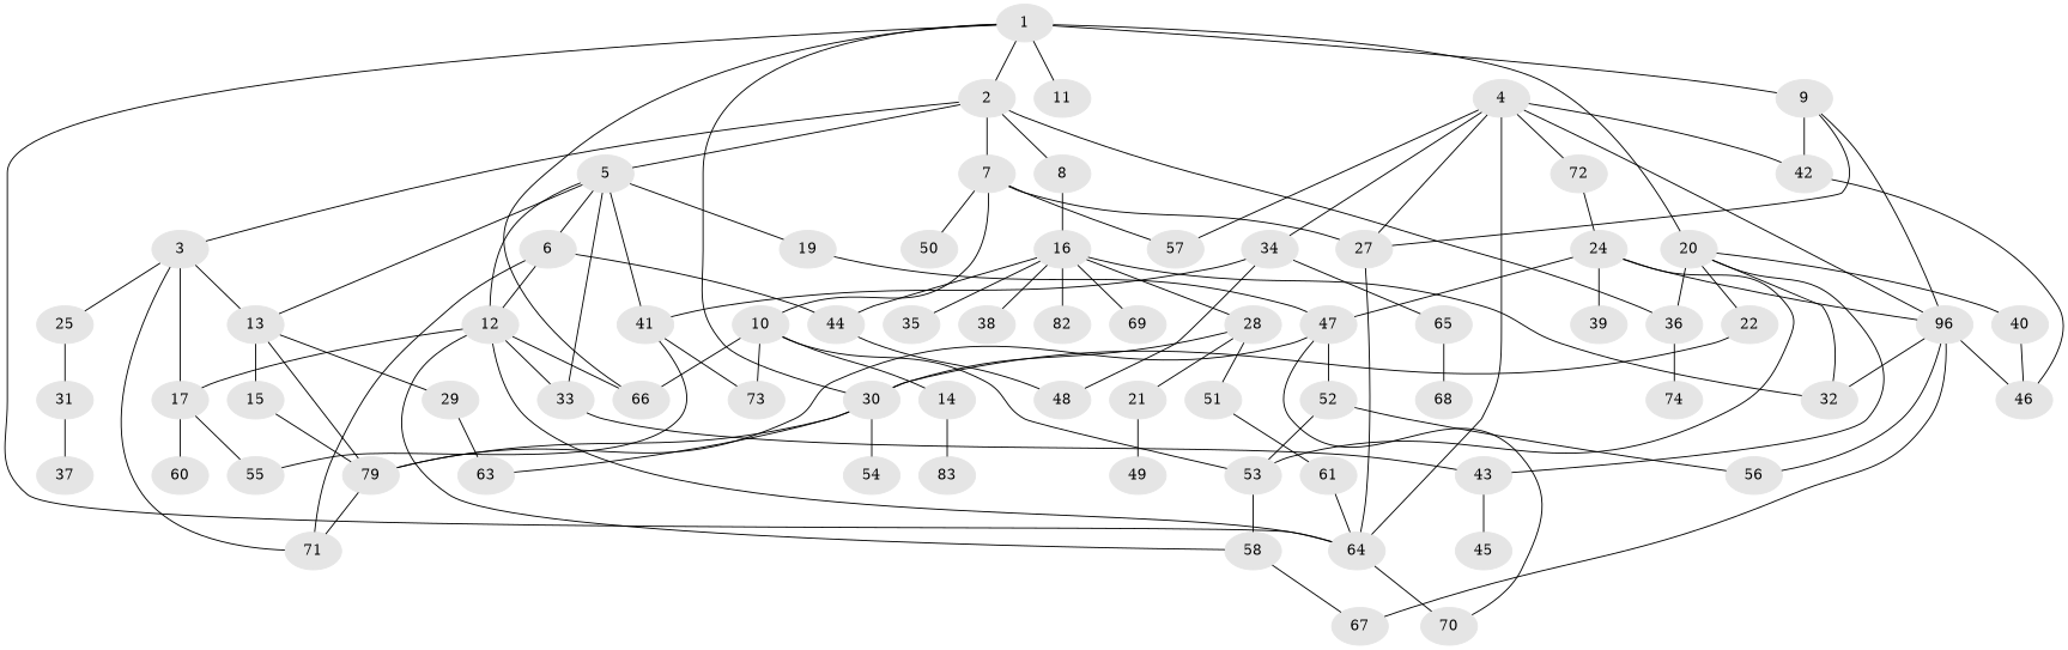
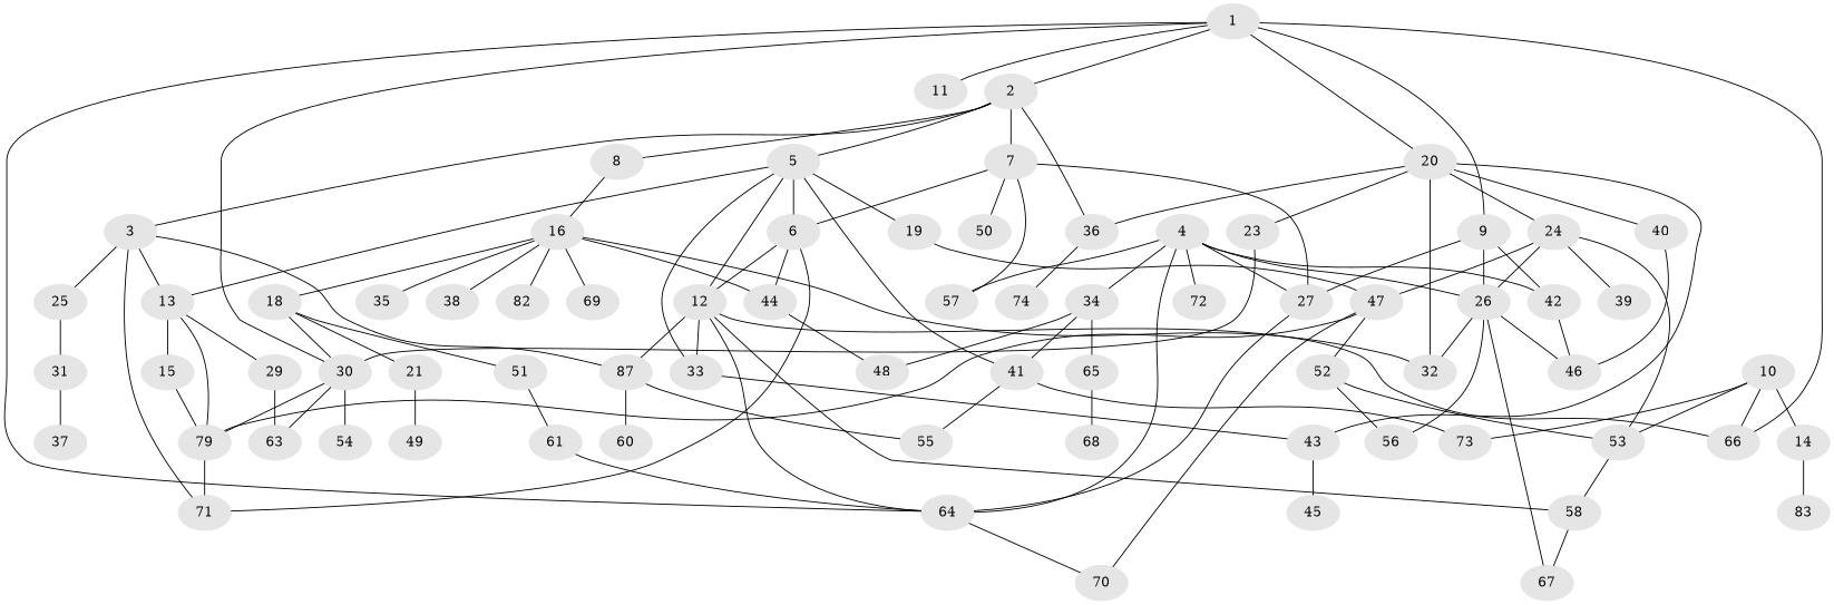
  graph {
    node [color=gray90 style=filled]
    edge [weight=1.0]
    1
    2
    9
    11
    20
    30
    64
    66
    3
    5
    7
    8
    36
-   26 [label=96]
+   26
    27
    42
    32
-   22
+   22 [label=23]
    24
    40
    43
    n22 [label=79]
    63
    54
    70
    13
-   17
+   17 [label=87]
    25
    71
    4
    57
    34
    72
    6
    12
    19
    33
    41
    10
    50
    16
    74
    15
    29
    55
    60
    31
    67
    46
    56
    48
    65
    44
    58
    47
    73
    14
    53
-   18 [label=28]
+   18
    35
    38
    n62 [label=82]
    69
    n64 [label=83]
    21
    51
    49
    61
    37
    52
    39
    45
    68
    1 -- 2
    1 -- 9 [weight=2.0]
    1 -- 11
    1 -- 20
    1 -- 30
    1 -- 64
    1 -- 66
    2 -- 3
    2 -- 5
    2 -- 7
    2 -- 8
    2 -- 36
    9 -- 26
    9 -- 27
    9 -- 42 [weight=3.0]
    20 -- 36
    20 -- 32
    20 -- 22
-   72 -- 24
+   20 -- 24
    20 -- 40
    20 -- 43
    30 -- n22
    30 -- 63
    30 -- 54 [weight=2.0]
    64 -- 70
    3 -- 13
    3 -- 17
    3 -- 25
    3 -- 71
    5 -- 13
    5 -- 6
    5 -- 12
    5 -- 19
    5 -- 33
    5 -- 41
    7 -- 27
    7 -- 57
-   7 -- 10
+   7 -- 6
    7 -- 50
    8 -- 16
    36 -- 74
    26 -- 32
    26 -- 67
    26 -- 46
    26 -- 56
    27 -- 64
    42 -- 46
    22 -- 30
    24 -- 26
    24 -- 47
    24 -- 53
    24 -- 39
    40 -- 46
    43 -- 45
    n22 -- 71
    13 -- n22
    13 -- 15
    13 -- 29
    17 -- 55
    17 -- 60
    25 -- 31
    4 -- 64
    4 -- 26
    4 -- 27
    4 -- 42
    4 -- 57
    4 -- 34
    4 -- 72
    34 -- 41
    34 -- 48
    34 -- 65
    6 -- 71
    6 -- 12
    6 -- 44
    12 -- 64
    12 -- 66
    12 -- 17
    12 -- 33
    12 -- 58
    19 -- 47
    33 -- 43
    41 -- 55
    41 -- 73
    10 -- 66
    10 -- 73
    10 -- 14
    10 -- 53
    16 -- 32
    16 -- 44
    16 -- 18
    16 -- 35
    16 -- 38
    16 -- n62
    16 -- 69
    15 -- n22
    29 -- 63
    31 -- 37
    65 -- 68
    44 -- 48
    58 -- 67
    47 -- n22
    47 -- 70
    47 -- 52 [weight=2.0]
    14 -- n64
    53 -- 58
    18 -- 30
    18 -- 21
    18 -- 51
    21 -- 49
    51 -- 61
    61 -- 64
    52 -- 56
    52 -- 53
  }
